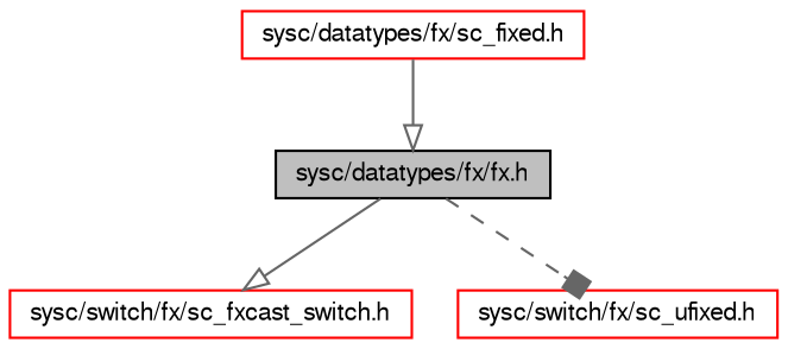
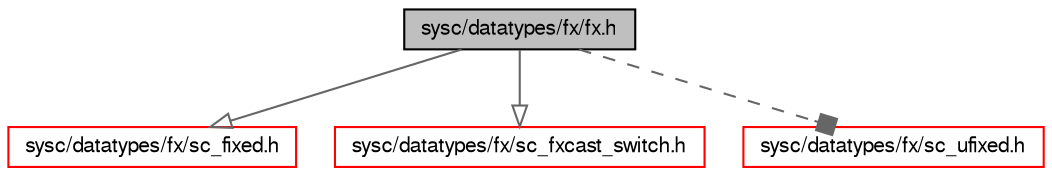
  digraph {
    node [color=red fillcolor=white fontname=FreeSans fontsize=10 shape=record style=filled]
    edge [arrowhead=onormal color=gray40 fontname=FreeSans fontsize=10 labelfontname=FreeSans labelfontsize=10 style=solid]
    n1 [color=black fillcolor=grey75 fontcolor=black height=0.2 label="sysc/datatypes/fx/fx.h" width=0.4]
    n2 [height=0.2 label="sysc/datatypes/fx/sc_fixed.h" width=0.4]
-   n3 [height=0.2 label="sysc/switch/fx/sc_fxcast_switch.h" width=0.4]
-   n4 [height=0.2 label="sysc/switch/fx/sc_ufixed.h" width=0.4]
-   n2 -> n1
+   n3 [height=0.2 label="sysc/datatypes/fx/sc_fxcast_switch.h" width=0.4]
+   n4 [height=0.2 label="sysc/datatypes/fx/sc_ufixed.h" width=0.4]
+   n1 -> n2
    n1 -> n3
    n1 -> n4 [arrowhead=box style=dashed]
  }
